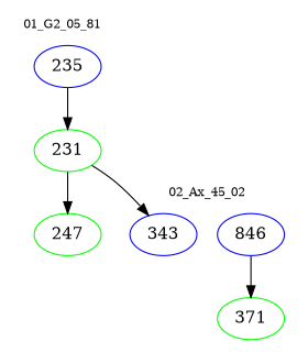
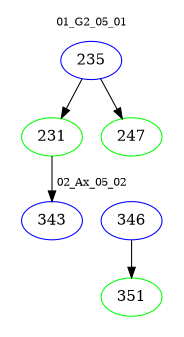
  digraph {
    fontname="DejaVu Serif"
    node [color=blue fontname="DejaVu Serif"]
    edge [color=black fontname="DejaVu Serif"]
-   n1 [label=846]
+   n1 [label=346]
    n2 [label=343]
-   n3 [color=green label=371]
+   n3 [color=green label=351]
    n4 [label=235]
    n5 [color=green label=231]
    n6 [color=green label=247]
    subgraph cluster_1 {
      color=white
      fontsize=10
-     label="02_Ax_45_02"
+     label="02_Ax_05_02"
      n1
      n2
      n3
    }
    subgraph cluster_2 {
      color=white
      fontsize=10
-     label="01_G2_05_81"
+     label="01_G2_05_01"
      n4
      n5
      n6
    }
    n1 -> n3
    n4 -> n5
-   n5 -> n6
+   n4 -> n6
    n5 -> n2
  }
